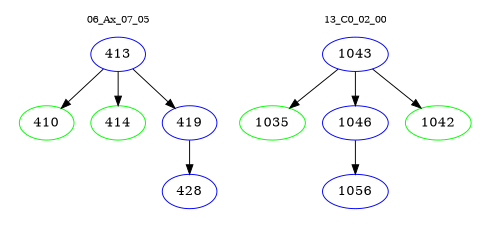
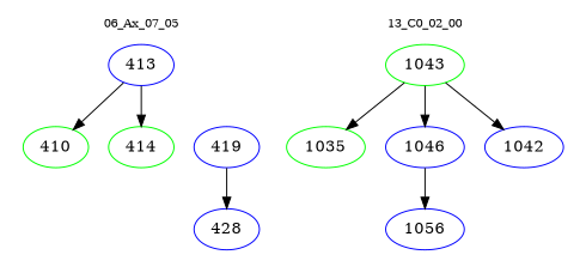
  digraph {
    node [color=blue]
    edge [color=black]
    n1 [label=413]
    n2 [color=green label=410]
    n3 [color=green label=414]
    n4 [label=419]
    n5 [label=428]
-   n6 [label=1043]
+   n6 [color=green label=1043]
    n7 [color=green label=1035]
    n8 [label=1046]
-   n9 [color=green label=1042]
+   n9 [label=1042]
    n10 [label=1056]
    subgraph cluster_1 {
      color=white
      fontsize=10
      label="06_Ax_07_05"
      n1
      n2
      n3
      n4
      n5
    }
    subgraph cluster_2 {
      color=white
      fontsize=10
      label="13_C0_02_00"
      n6
      n7
      n8
      n9
      n10
    }
    n1 -> n2
    n1 -> n3
-   n1 -> n4
    n4 -> n5
    n6 -> n7
    n6 -> n8
    n6 -> n9
    n8 -> n10
  }
